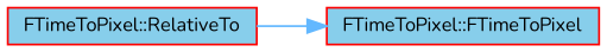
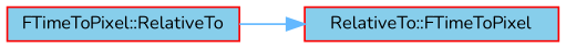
  digraph {
    rankdir=LR
    fontname=Nunito
    node [color=red fillcolor=skyblue fontname=Nunito fontsize=10 shape=box style=filled]
    n1 [fontcolor=black height=0.2 label="FTimeToPixel::RelativeTo" width=0.4]
-   n2 [height=0.2 label="FTimeToPixel::FTimeToPixel" width=0.4]
+   n2 [height=0.2 label="RelativeTo::FTimeToPixel" width=0.4]
    n1 -> n2 [color=steelblue1 fontname=Nunito fontsize=10 labelfontname=Helvetica labelfontsize=10 style=solid]
  }
